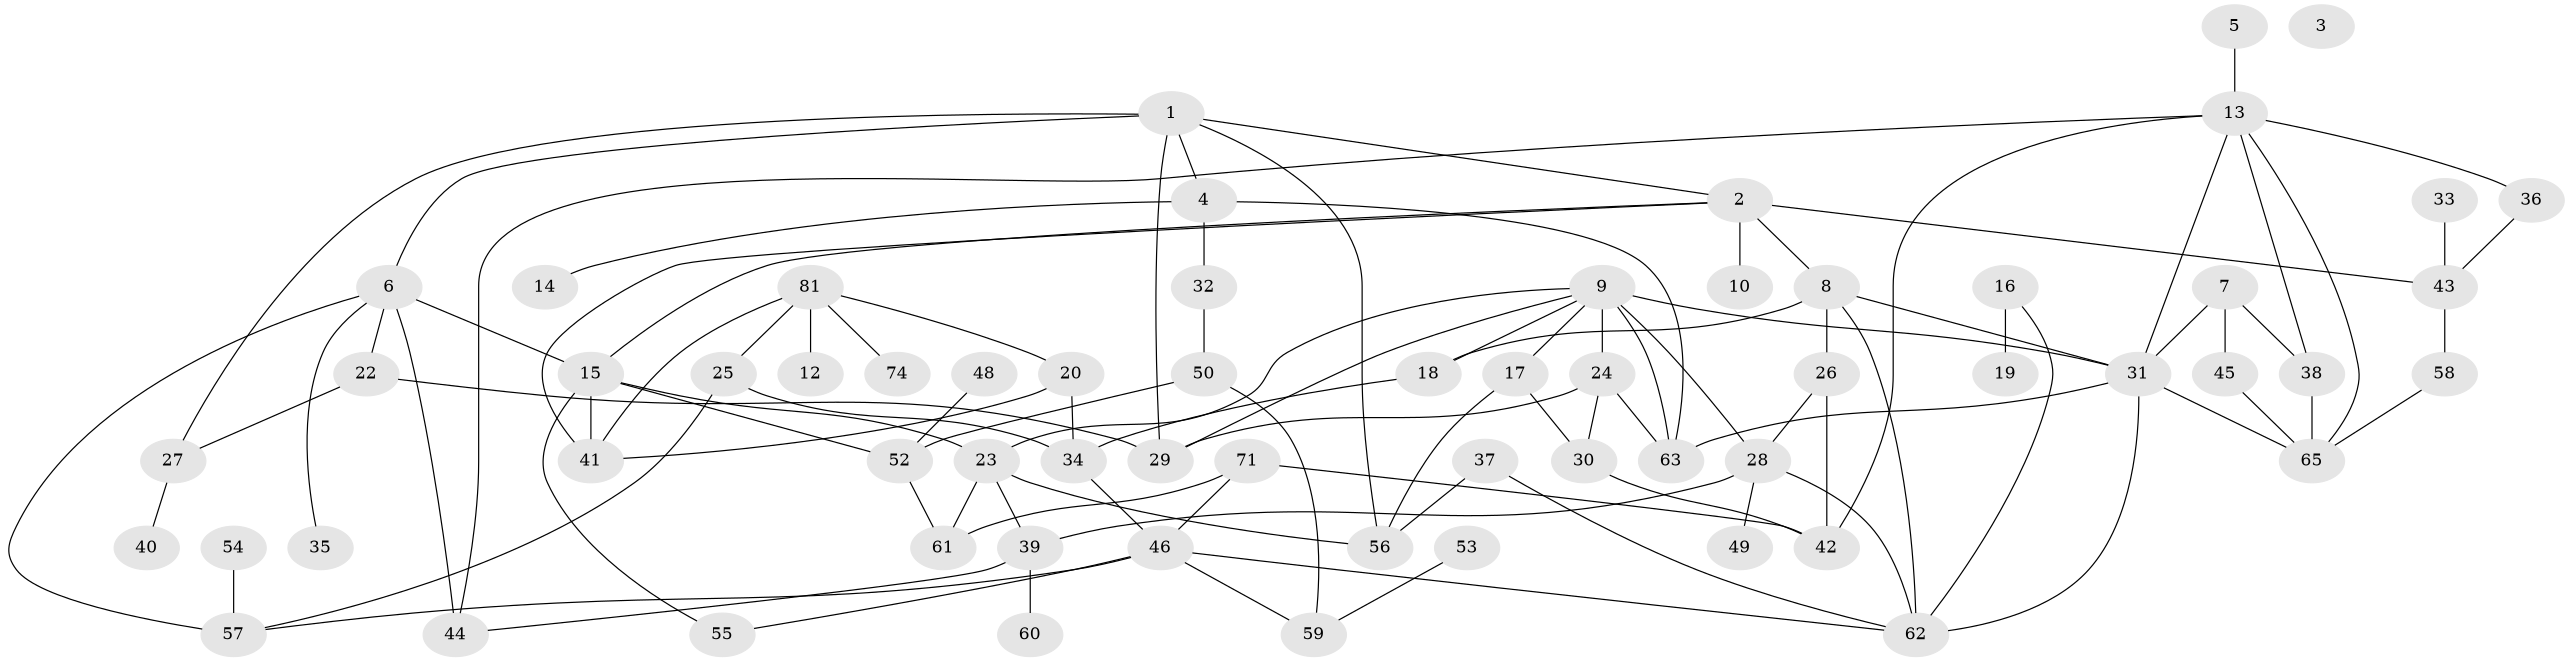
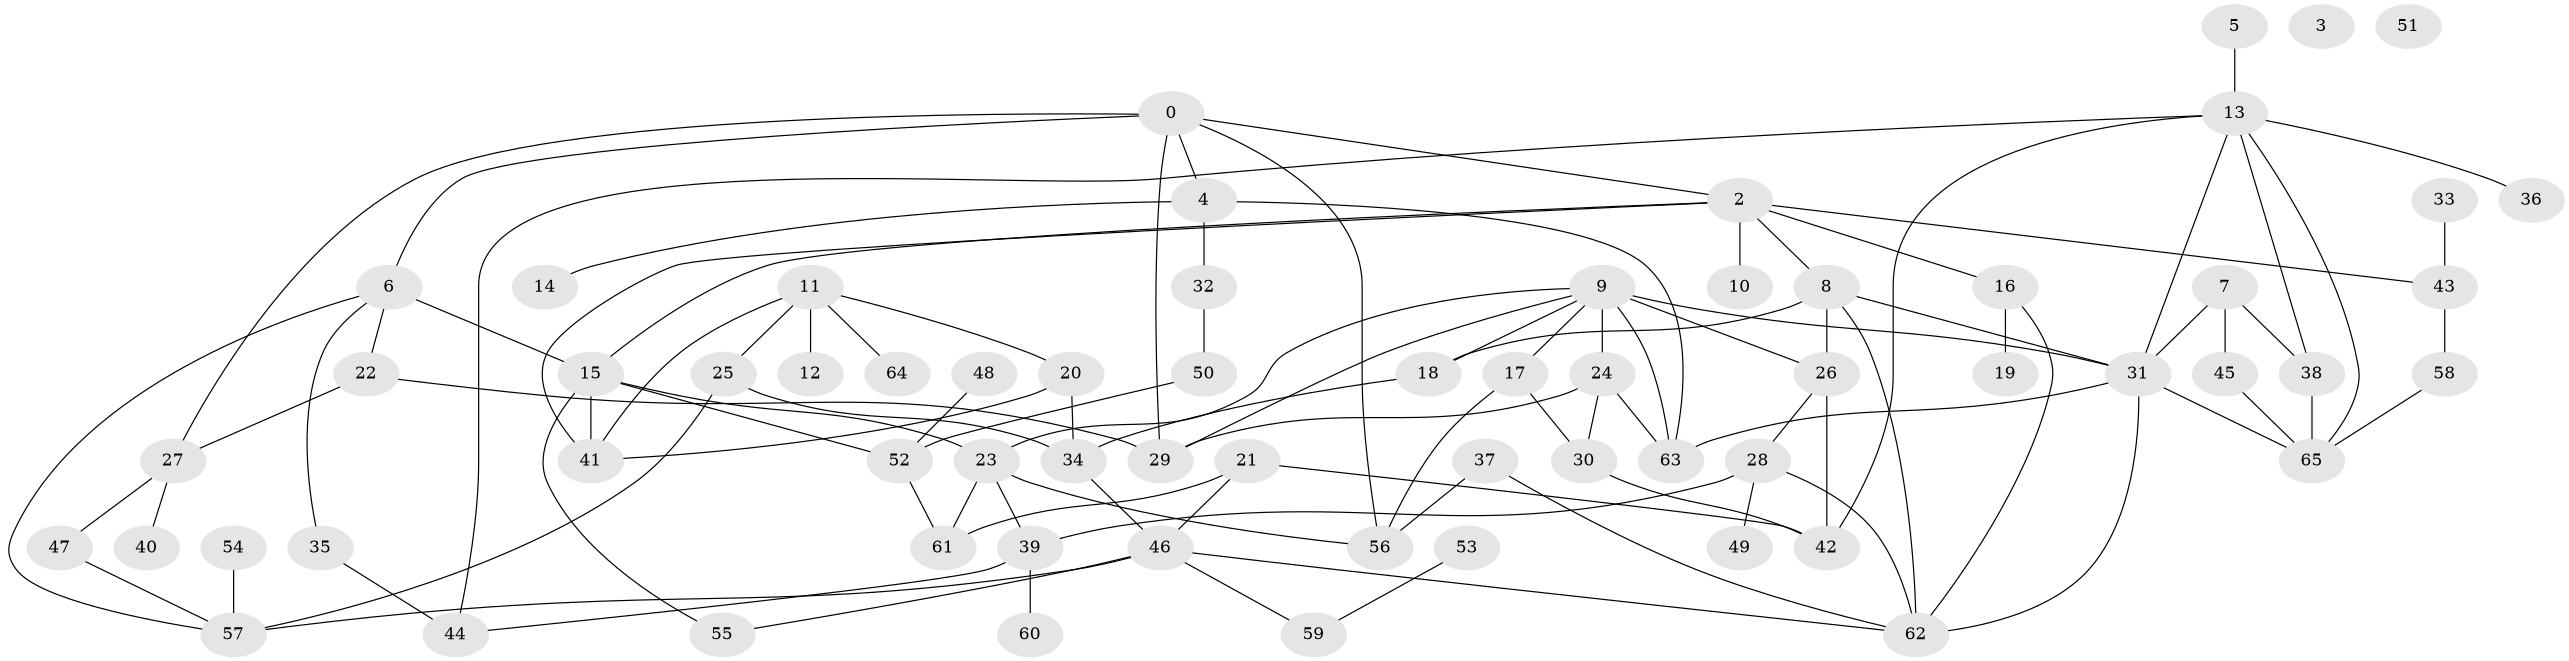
  graph {
    node [color=gray90 style=filled]
-   1
+   1 [label=0]
    2
    4
    6
    27
    29
    56
    8
    10
    15
    16
    41
    43
    14
    32
    63
    22
    35
    44
    57
    40
+   47
    31
    18
    26
    62
    23
    52
    55
    19
    58
    3
    50
    5
    13
    38
    36
    42
    65
    7
    45
    34
    28
    9
    17
    24
    30
    61
    39
-   11 [label=81]
+   11
    12
    20
    25
-   64 [label=74]
+   64
    46
-   21 [label=71]
+   21
    59
    60
    49
    33
    37
    48
+   51
    53
    54
    1 -- 2
    1 -- 4
    1 -- 6
    1 -- 27
    1 -- 29
    1 -- 56
    2 -- 8
    2 -- 10
    2 -- 15
+   2 -- 16
    2 -- 41
    2 -- 43
    4 -- 14
    4 -- 32
    4 -- 63
    6 -- 15
    6 -- 22
    6 -- 35
-   6 -- 44
+   35 -- 44
    6 -- 57
    27 -- 40
+   27 -- 47
    8 -- 31
    8 -- 18
    8 -- 26
    8 -- 62
    15 -- 41
    15 -- 23
    15 -- 52
    15 -- 55
    16 -- 62
    16 -- 19
    43 -- 58
    32 -- 50
    22 -- 27
    22 -- 29
+   47 -- 57
    31 -- 63
    31 -- 62
    31 -- 65
    18 -- 34
    26 -- 42
    26 -- 28
    23 -- 56
    23 -- 61
    23 -- 39
    52 -- 61
    58 -- 65
    50 -- 52
-   50 -- 59
    5 -- 13
    13 -- 44
    13 -- 31
    13 -- 38
    13 -- 36
    13 -- 42
    13 -- 65
    38 -- 65
-   36 -- 43
    7 -- 31
    7 -- 38
    7 -- 45
    45 -- 65
    34 -- 46
    28 -- 62
    28 -- 39
    28 -- 49
    9 -- 29
    9 -- 63
    9 -- 31
    9 -- 18
-   9 -- 28
+   9 -- 26
    9 -- 23
    9 -- 17
    9 -- 24
    17 -- 56
    17 -- 30
    24 -- 29
    24 -- 63
    24 -- 30
    30 -- 42
    39 -- 44
    39 -- 60
    11 -- 41
    11 -- 12
    11 -- 20
    11 -- 25
    11 -- 64
    20 -- 41
    20 -- 34
    25 -- 57
    25 -- 34
    46 -- 57
    46 -- 62
    46 -- 55
    46 -- 59
    21 -- 42
    21 -- 61
    21 -- 46
    33 -- 43
    37 -- 56
    37 -- 62
    48 -- 52
    53 -- 59
    54 -- 57
  }
